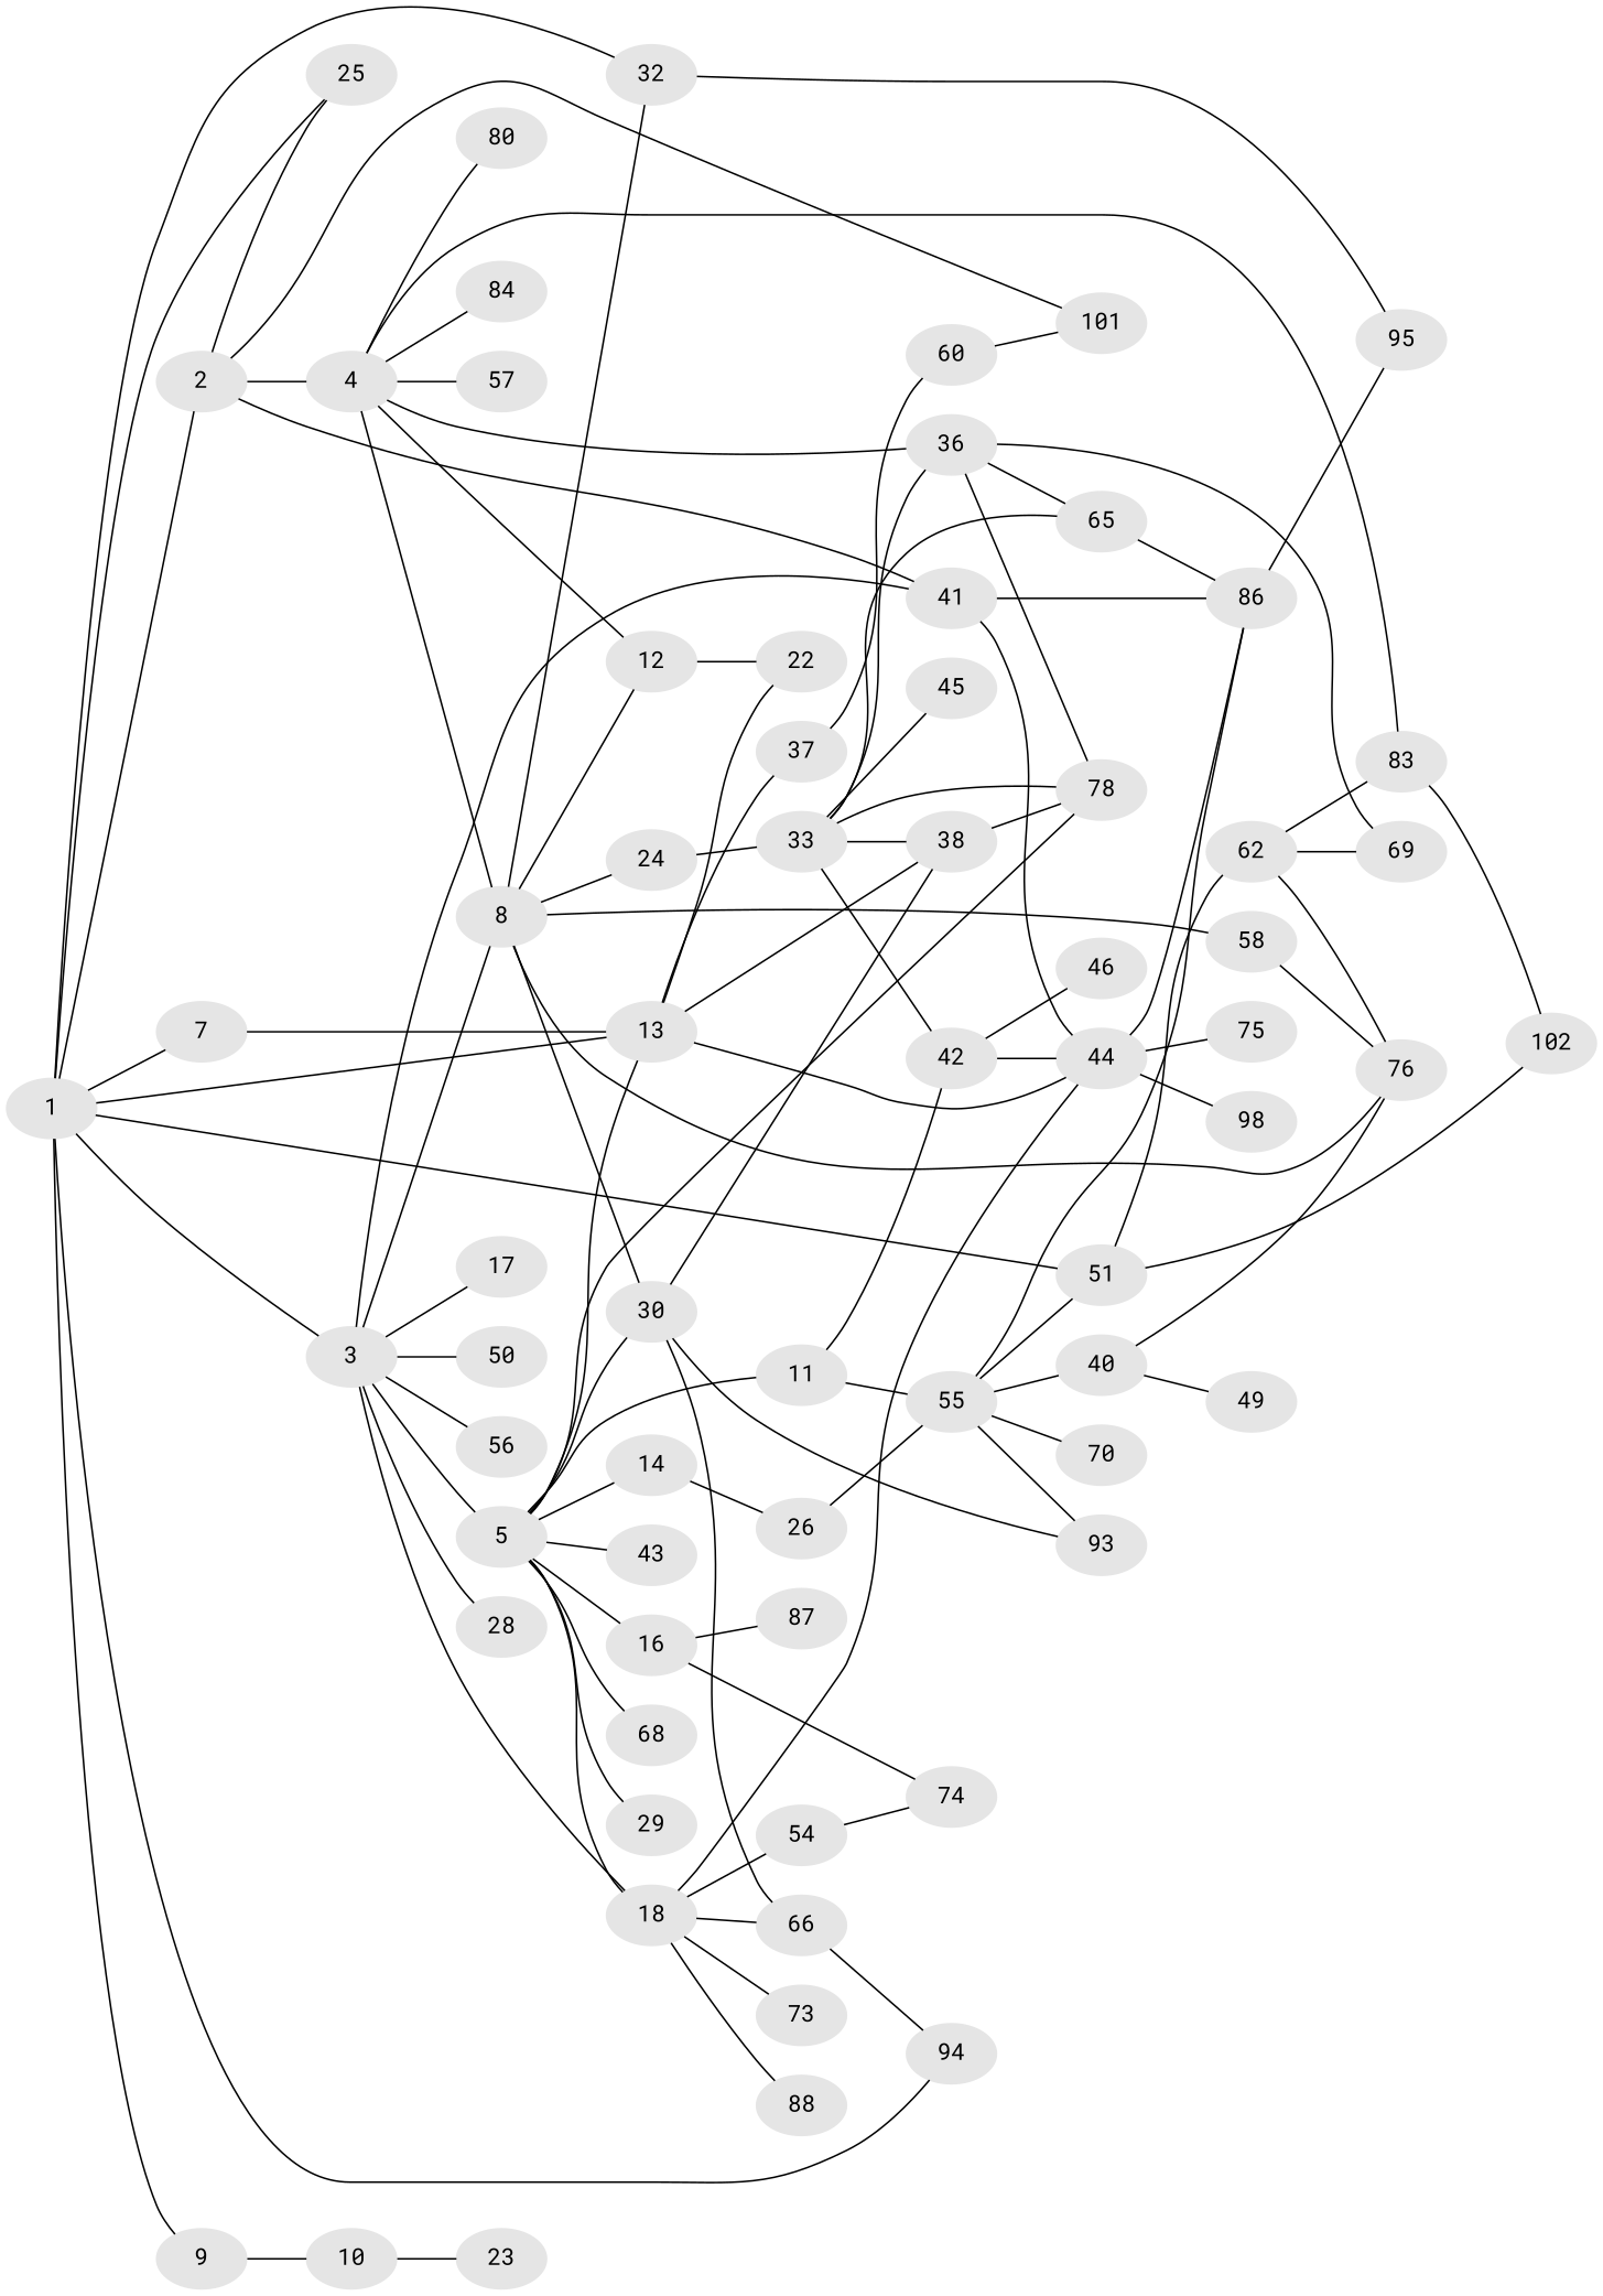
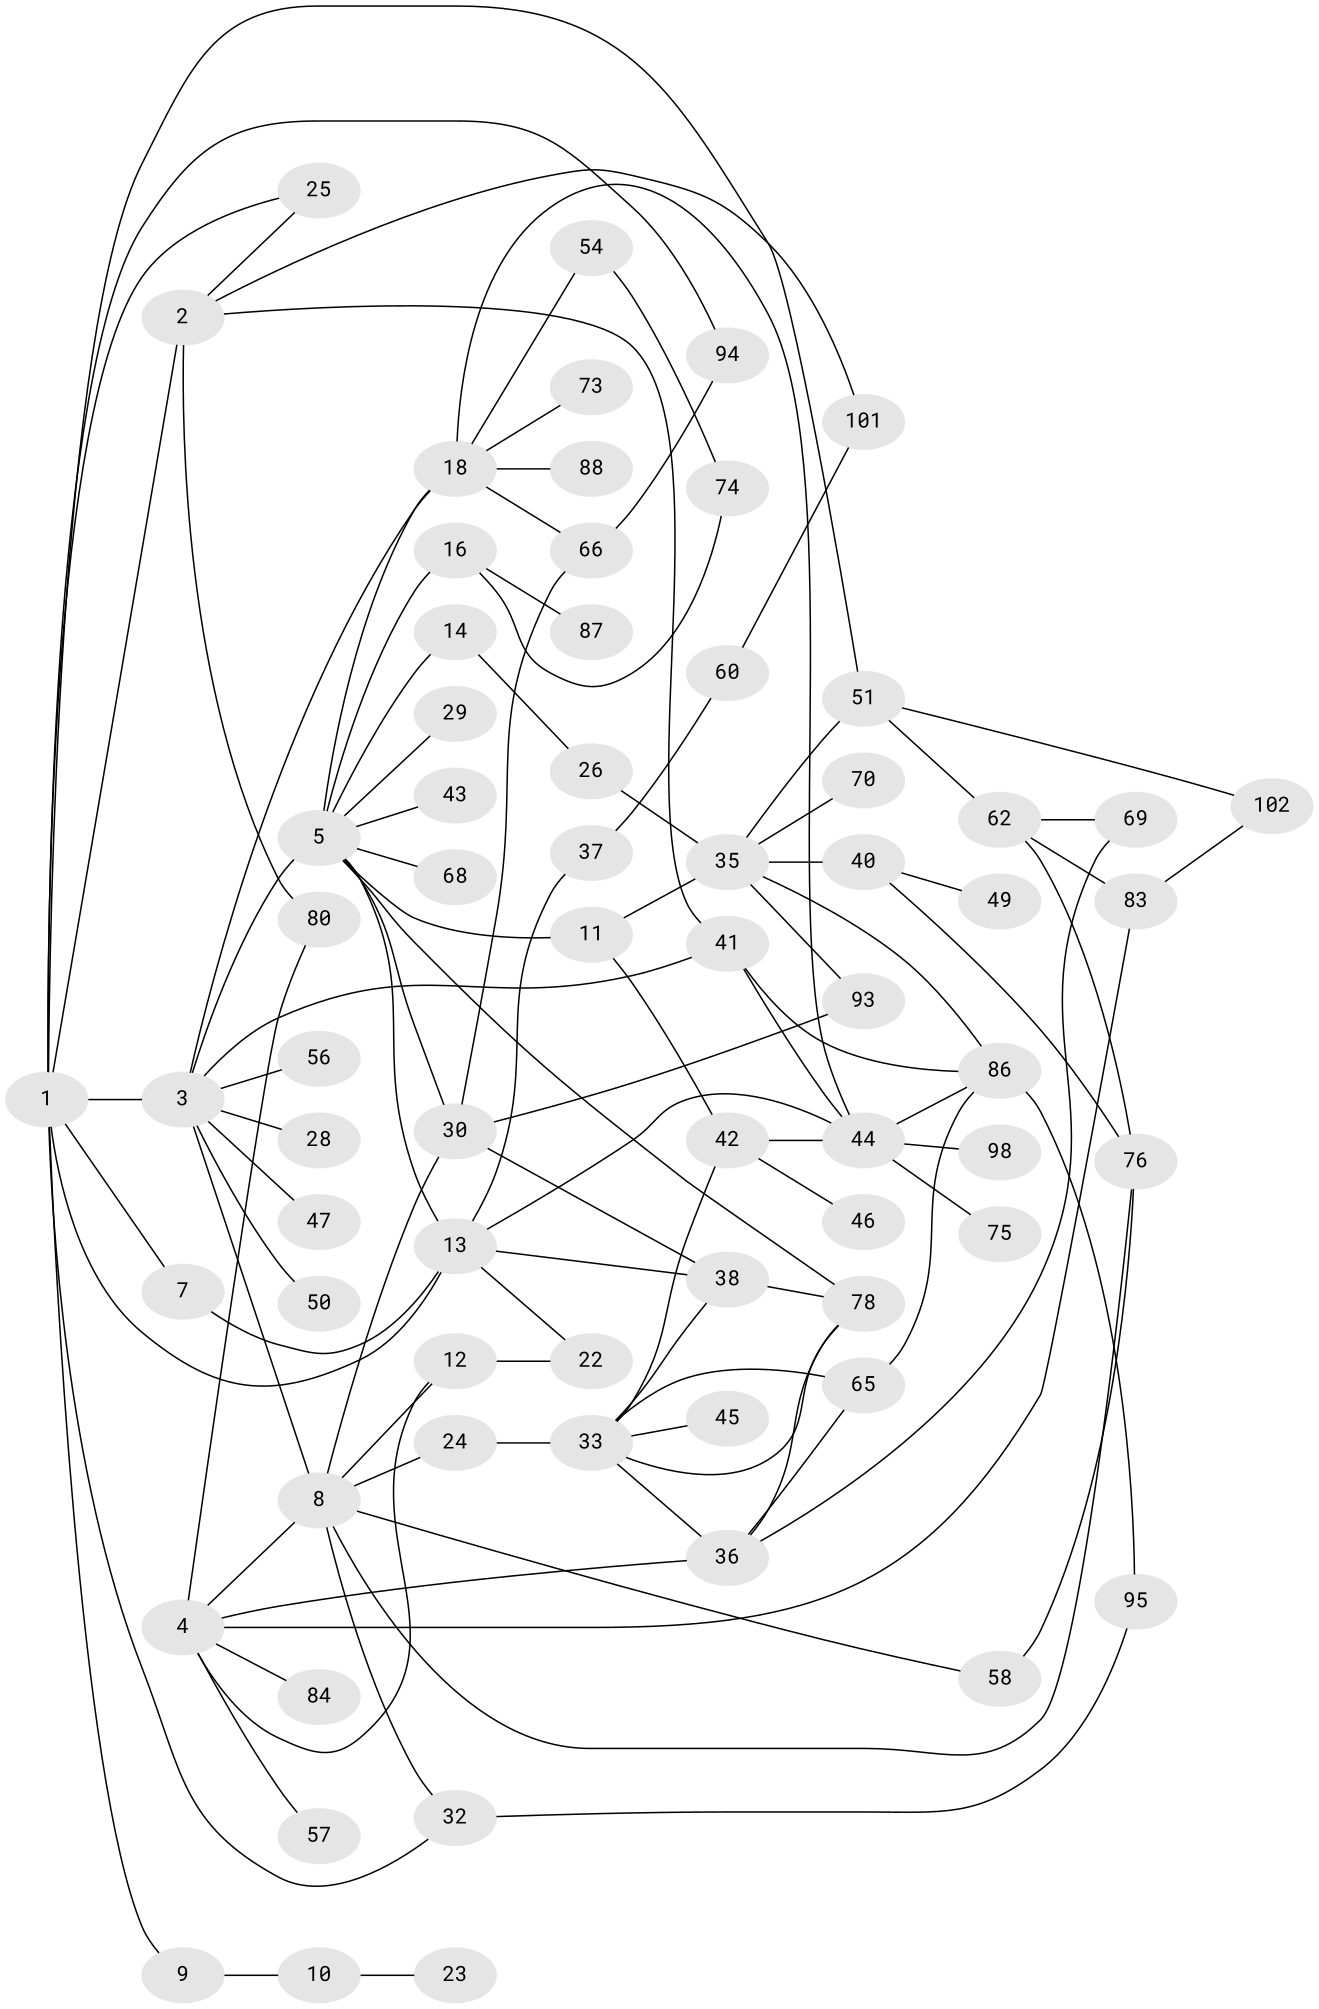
  graph {
    fontname="Roboto Mono"
    rankdir=LR
    node [color=gray90 fontname="Roboto Mono" style=filled]
    edge [fontname="Roboto Mono"]
    1 [super="+31"]
    2 [super="+55"]
    3 [super="+27"]
    7
    9
    13 [super="+63"]
    25 [super="+99"]
    32 [super="+89"]
    51 [super="+81"]
    94
    4 [super="+6"]
    41 [super="+61"]
    101
    5 [super="+92"]
    8 [super="+20"]
    18 [super="+59"]
    28
-   47 [label=17]
+   47
    50
    56
    10 [super="+21"]
    22
    37
    38 [super="+71"]
    44 [super="+53"]
    95
    62 [super="+97"]
    102
    12 [super="+15"]
    36 [super="+52"]
    57
    80
    83
    84
    86 [super="+91"]
    11 [super="+16"]
    14 [super="+19"]
    n38 [label=16 super="+85"]
    29 [super="+96"]
    30 [super="+64"]
    43
    68
    78 [super="+90"]
    24
    58 [super="+67"]
    76 [super="+77"]
    54
    66 [super="+100"]
    73
    88
    65
    69
-   35 [super="+82" label=55]
+   35 [super="+82"]
    42 [super="+72"]
    26 [super="+39"]
    74
    87
    93
    60 [super="+79"]
    33 [super="+34"]
    23
    40 [super="+48"]
    70
    46
    75
    98
    45
    49
    1 -- 2
    1 -- 3
    1 -- 7
    1 -- 9
    1 -- 13
    1 -- 25
    1 -- 32
    1 -- 51
    1 -- 94
    2 -- 25
-   2 -- 4
+   2 -- 80
    2 -- 41
    2 -- 101
    3 -- 41
    3 -- 5
    3 -- 8
    3 -- 18
    3 -- 28
    3 -- 47
    3 -- 50
    3 -- 56
    7 -- 13
    9 -- 10
    13 -- 22
    13 -- 37
    13 -- 38
    13 -- 44
    32 -- 95
    51 -- 62
    51 -- 102
    4 -- 8
    4 -- 12
    4 -- 36
    4 -- 57
    4 -- 80
    4 -- 83
    4 -- 84
    41 -- 44
    41 -- 86
    5 -- 13 [weight=2]
    5 -- 18
    5 -- 11
    5 -- 14
    5 -- n38
    5 -- 29
    5 -- 30
    5 -- 43
    5 -- 68
    5 -- 78
    8 -- 32
    8 -- 12
    8 -- 30
    8 -- 24
    8 -- 58
    8 -- 76
    18 -- 44
    18 -- 54
    18 -- 66
    18 -- 73
    18 -- 88
    10 -- 23
    37 -- 60
    38 -- 78
    44 -- 86
    44 -- 75
    44 -- 98
    62 -- 83
    62 -- 76
    62 -- 69
    12 -- 22
    36 -- 78
    36 -- 65
    36 -- 69
    83 -- 102
    86 -- 95
    11 -- 35
    11 -- 42
    14 -- 26
    n38 -- 74
    n38 -- 87
    30 -- 38
    30 -- 66
    30 -- 93
    24 -- 33
    58 -- 76
    54 -- 74
    66 -- 94
    65 -- 86
    35 -- 51
    35 -- 86
    35 -- 93
    35 -- 40
    35 -- 70
    42 -- 44
    42 -- 46
    26 -- 35
    60 -- 101
    33 -- 38
    33 -- 36
    33 -- 78
    33 -- 65
    33 -- 42
    33 -- 45
    40 -- 76
    40 -- 49
  }
